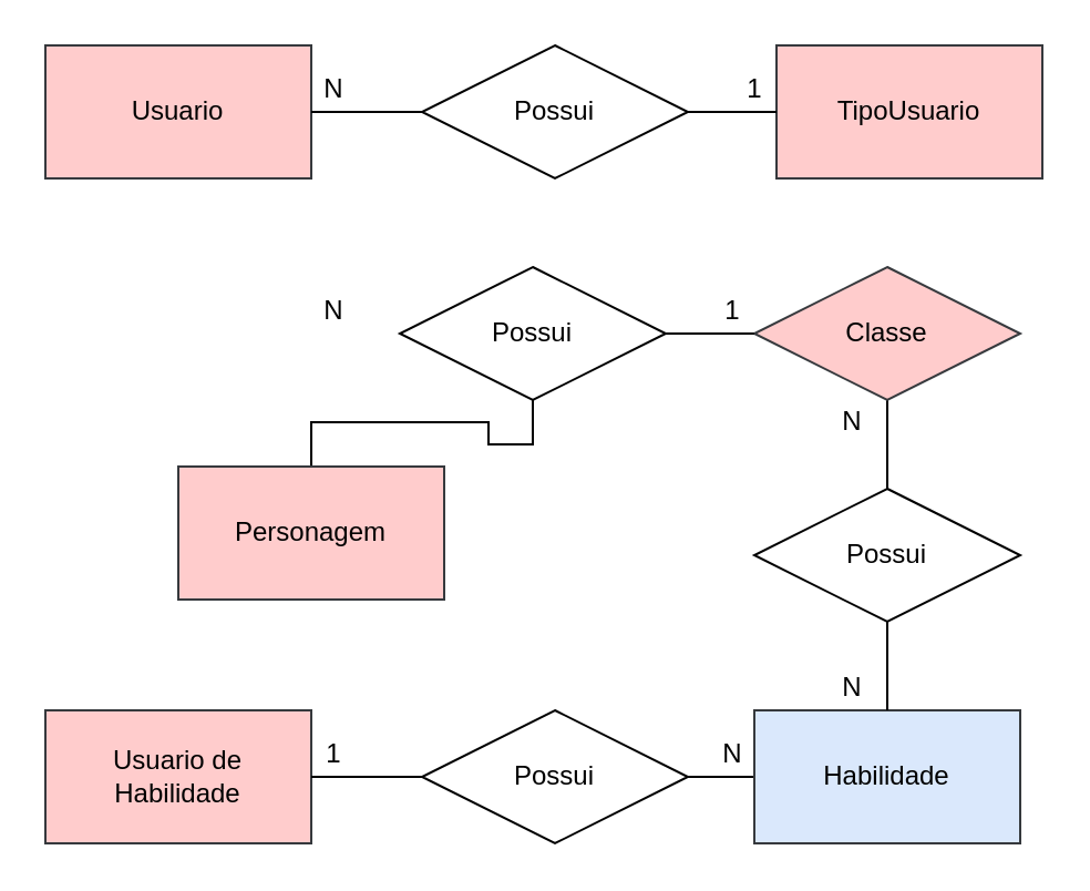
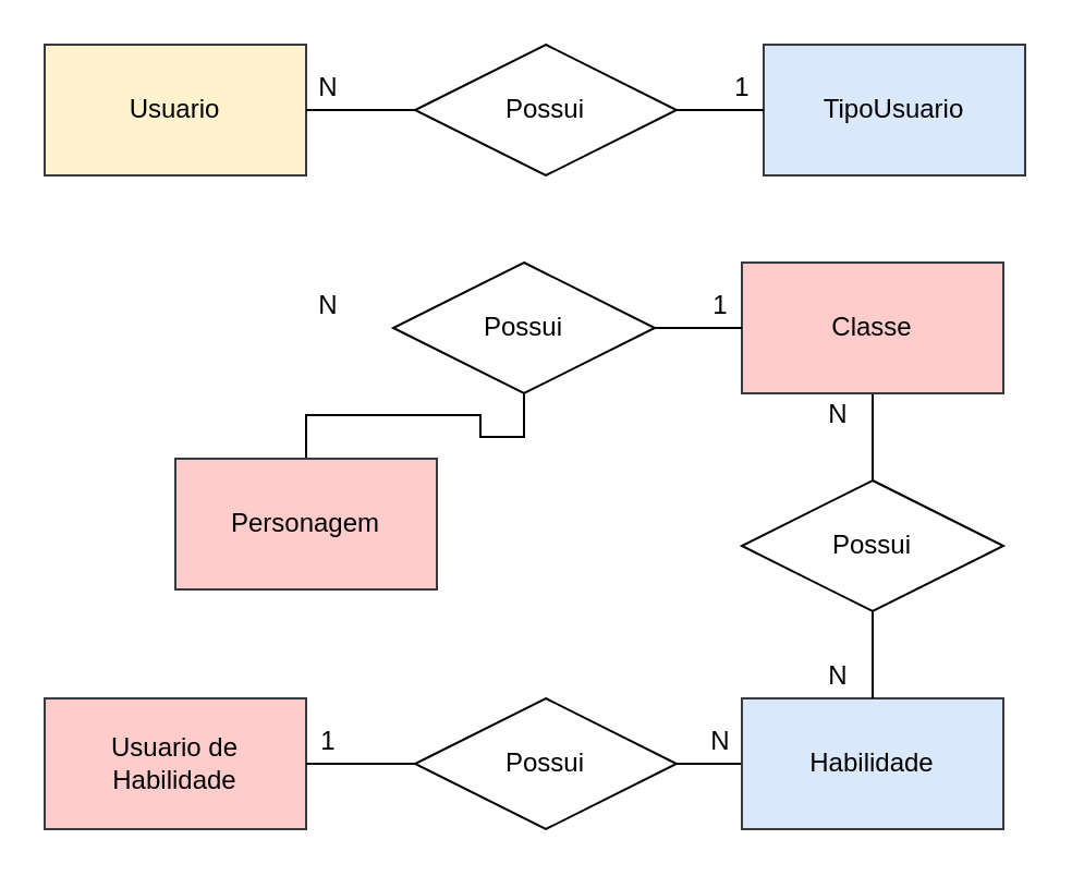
  <mxCell id="0" />
  <mxCell id="1" parent="0" />
  <mxCell id="2" value="" style="edgeStyle=orthogonalEdgeStyle;rounded=0;orthogonalLoop=1;jettySize=auto;html=1;endArrow=none;endFill=0;" parent="1" source="3" target="10" edge="1"><mxGeometry relative="1" as="geometry" /></mxCell>
  <mxCell id="3" value="Personagem" style="rounded=0;whiteSpace=wrap;html=1;fillColor=#ffcccc;strokeColor=#36393d;" parent="1" vertex="1"><mxGeometry x="80" y="210" width="120" height="60" as="geometry" /></mxCell>
  <mxCell id="4" value="" style="edgeStyle=orthogonalEdgeStyle;rounded=0;orthogonalLoop=1;jettySize=auto;html=1;endArrow=none;endFill=0;" parent="1" source="5" target="12" edge="1"><mxGeometry relative="1" as="geometry" /></mxCell>
- <mxCell id="5" value="Classe" style="rhombus;whiteSpace=wrap;html=1;fillColor=#ffcccc;strokeColor=#36393d;" parent="1" vertex="1"><mxGeometry x="340" y="120" width="120" height="60" as="geometry" /></mxCell>
+ <mxCell id="5" value="Classe" style="rounded=0;whiteSpace=wrap;html=1;fillColor=#ffcccc;strokeColor=#36393d;" parent="1" vertex="1"><mxGeometry x="340" y="120" width="120" height="60" as="geometry" /></mxCell>
  <mxCell id="6" value="" style="edgeStyle=orthogonalEdgeStyle;rounded=0;orthogonalLoop=1;jettySize=auto;html=1;endArrow=none;endFill=0;" parent="1" source="7" target="14" edge="1"><mxGeometry relative="1" as="geometry" /></mxCell>
  <mxCell id="7" value="Habilidade" style="rounded=0;whiteSpace=wrap;html=1;fillColor=#dae8fc;strokeColor=#36393d;" parent="1" vertex="1"><mxGeometry x="340" y="320" width="120" height="60" as="geometry" /></mxCell>
  <mxCell id="8" value="Usuario de Habilidade" style="rounded=0;whiteSpace=wrap;html=1;fillColor=#ffcccc;strokeColor=#36393d;" parent="1" vertex="1"><mxGeometry x="20" y="320" width="120" height="60" as="geometry" /></mxCell>
  <mxCell id="9" value="" style="edgeStyle=orthogonalEdgeStyle;rounded=0;orthogonalLoop=1;jettySize=auto;html=1;endArrow=none;endFill=0;" parent="1" source="10" target="5" edge="1"><mxGeometry relative="1" as="geometry" /></mxCell>
  <mxCell id="10" value="Possui" style="shape=rhombus;perimeter=rhombusPerimeter;whiteSpace=wrap;html=1;align=center;" parent="1" vertex="1"><mxGeometry x="180" y="120" width="120" height="60" as="geometry" /></mxCell>
  <mxCell id="11" value="" style="edgeStyle=orthogonalEdgeStyle;rounded=0;orthogonalLoop=1;jettySize=auto;html=1;endArrow=none;endFill=0;" parent="1" source="12" target="7" edge="1"><mxGeometry relative="1" as="geometry" /></mxCell>
  <mxCell id="12" value="Possui" style="shape=rhombus;perimeter=rhombusPerimeter;whiteSpace=wrap;html=1;align=center;" parent="1" vertex="1"><mxGeometry x="340" y="220" width="120" height="60" as="geometry" /></mxCell>
  <mxCell id="13" value="" style="edgeStyle=orthogonalEdgeStyle;rounded=0;orthogonalLoop=1;jettySize=auto;html=1;endArrow=none;endFill=0;" parent="1" source="14" target="8" edge="1"><mxGeometry relative="1" as="geometry" /></mxCell>
  <mxCell id="14" value="Possui" style="shape=rhombus;perimeter=rhombusPerimeter;whiteSpace=wrap;html=1;align=center;" parent="1" vertex="1"><mxGeometry x="190" y="320" width="120" height="60" as="geometry" /></mxCell>
  <mxCell id="15" value="1" style="text;html=1;align=center;verticalAlign=middle;resizable=0;points=[];autosize=1;strokeColor=none;" parent="1" vertex="1"><mxGeometry x="140" y="330" width="20" height="20" as="geometry" /></mxCell>
  <mxCell id="16" value="N" style="text;html=1;align=center;verticalAlign=middle;resizable=0;points=[];autosize=1;strokeColor=none;" parent="1" vertex="1"><mxGeometry x="140" y="130" width="20" height="20" as="geometry" /></mxCell>
  <mxCell id="17" value="1" style="text;html=1;align=center;verticalAlign=middle;resizable=0;points=[];autosize=1;strokeColor=none;" parent="1" vertex="1"><mxGeometry x="320" y="130" width="20" height="20" as="geometry" /></mxCell>
  <mxCell id="18" value="N" style="text;html=1;align=center;verticalAlign=middle;resizable=0;points=[];autosize=1;strokeColor=none;" parent="1" vertex="1"><mxGeometry x="374" y="300" width="20" height="20" as="geometry" /></mxCell>
  <mxCell id="19" value="N" style="text;html=1;align=center;verticalAlign=middle;resizable=0;points=[];autosize=1;strokeColor=none;" parent="1" vertex="1"><mxGeometry x="374" y="180" width="20" height="20" as="geometry" /></mxCell>
  <mxCell id="20" value="N" style="text;html=1;align=center;verticalAlign=middle;resizable=0;points=[];autosize=1;strokeColor=none;" parent="1" vertex="1"><mxGeometry x="320" y="330" width="20" height="20" as="geometry" /></mxCell>
- <mxCell id="21" value="Usuario" style="rounded=0;whiteSpace=wrap;html=1;fillColor=#ffcccc;strokeColor=#36393d;" parent="1" vertex="1"><mxGeometry x="20" y="20" width="120" height="60" as="geometry" /></mxCell>
- <mxCell id="22" value="TipoUsuario" style="rounded=0;whiteSpace=wrap;html=1;fillColor=#ffcccc;strokeColor=#36393d;" parent="1" vertex="1"><mxGeometry x="350" y="20" width="120" height="60" as="geometry" /></mxCell>
+ <mxCell id="21" value="Usuario" style="rounded=0;whiteSpace=wrap;html=1;fillColor=#fff2cc;strokeColor=#36393d;" parent="1" vertex="1"><mxGeometry x="20" y="20" width="120" height="60" as="geometry" /></mxCell>
+ <mxCell id="22" value="TipoUsuario" style="rounded=0;whiteSpace=wrap;html=1;fillColor=#dae8fc;strokeColor=#36393d;" parent="1" vertex="1"><mxGeometry x="350" y="20" width="120" height="60" as="geometry" /></mxCell>
  <mxCell id="23" style="edgeStyle=orthogonalEdgeStyle;rounded=0;orthogonalLoop=1;jettySize=auto;html=1;entryX=0;entryY=0.5;entryDx=0;entryDy=0;endArrow=none;endFill=0;" parent="1" source="25" target="22" edge="1"><mxGeometry relative="1" as="geometry" /></mxCell>
  <mxCell id="24" style="edgeStyle=orthogonalEdgeStyle;rounded=0;orthogonalLoop=1;jettySize=auto;html=1;endArrow=none;endFill=0;" parent="1" source="25" edge="1"><mxGeometry relative="1" as="geometry"><mxPoint x="140" y="50" as="targetPoint" /></mxGeometry></mxCell>
  <mxCell id="25" value="Possui" style="shape=rhombus;perimeter=rhombusPerimeter;whiteSpace=wrap;html=1;align=center;" parent="1" vertex="1"><mxGeometry x="190" y="20" width="120" height="60" as="geometry" /></mxCell>
  <mxCell id="26" value="1" style="text;html=1;align=center;verticalAlign=middle;resizable=0;points=[];autosize=1;strokeColor=none;" parent="1" vertex="1"><mxGeometry x="330" y="30" width="20" height="20" as="geometry" /></mxCell>
  <mxCell id="27" value="N" style="text;html=1;align=center;verticalAlign=middle;resizable=0;points=[];autosize=1;strokeColor=none;" parent="1" vertex="1"><mxGeometry x="140" y="30" width="20" height="20" as="geometry" /></mxCell>
